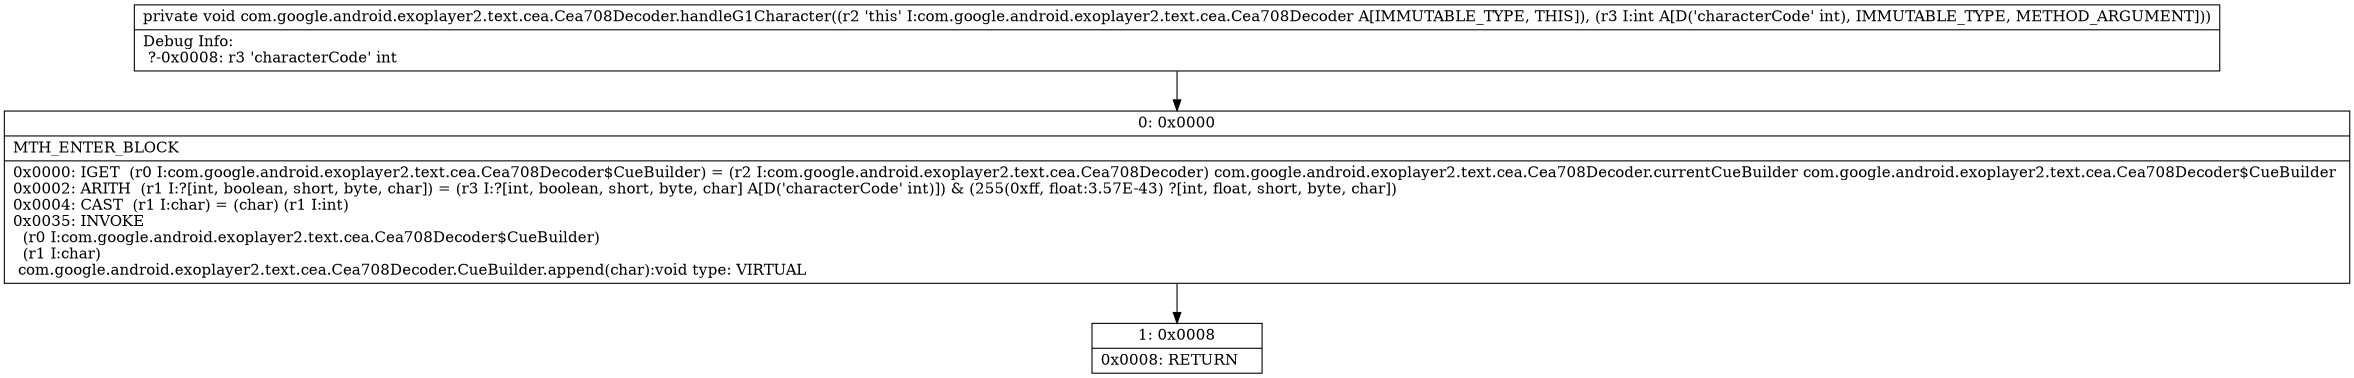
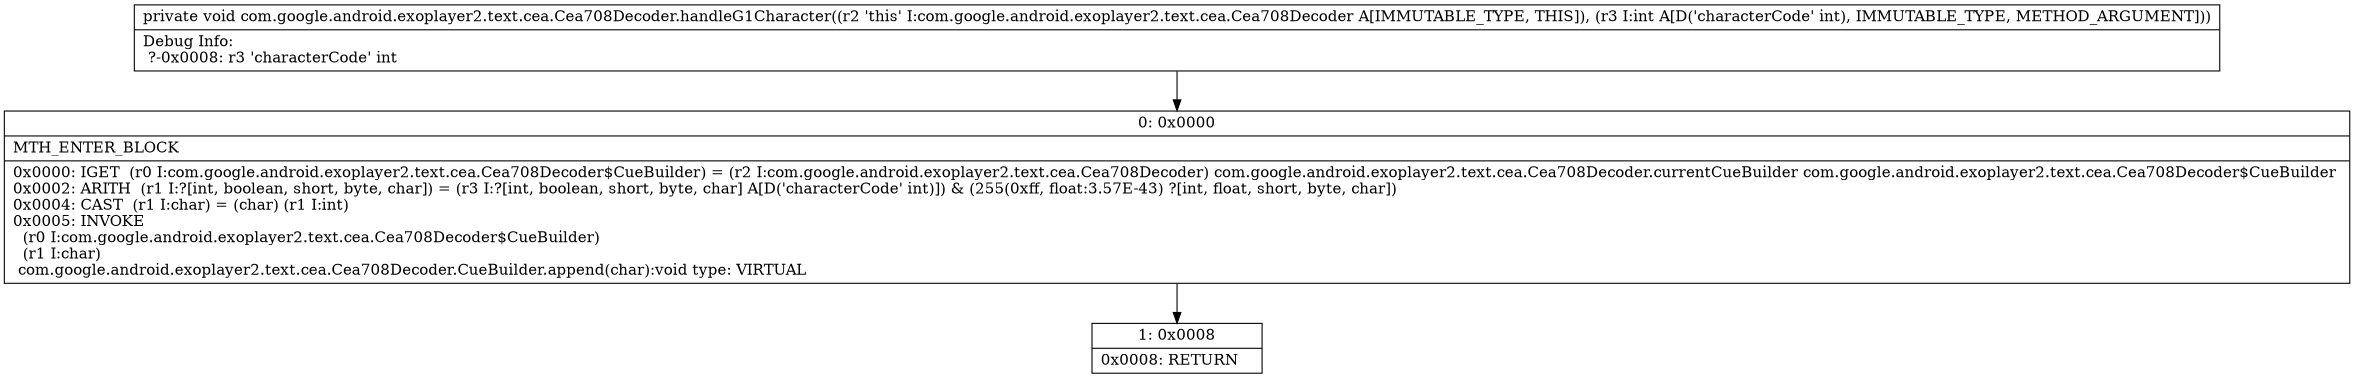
  digraph {
    node [shape=record]
-   n1 [label="{0\:\ 0x0000|MTH_ENTER_BLOCK\l|0x0000: IGET  (r0 I:com.google.android.exoplayer2.text.cea.Cea708Decoder$CueBuilder) = (r2 I:com.google.android.exoplayer2.text.cea.Cea708Decoder) com.google.android.exoplayer2.text.cea.Cea708Decoder.currentCueBuilder com.google.android.exoplayer2.text.cea.Cea708Decoder$CueBuilder \l0x0002: ARITH  (r1 I:?[int, boolean, short, byte, char]) = (r3 I:?[int, boolean, short, byte, char] A[D('characterCode' int)]) & (255(0xff, float:3.57E\-43) ?[int, float, short, byte, char]) \l0x0004: CAST  (r1 I:char) = (char) (r1 I:int) \l0x0035: INVOKE  \l  (r0 I:com.google.android.exoplayer2.text.cea.Cea708Decoder$CueBuilder)\l  (r1 I:char)\l com.google.android.exoplayer2.text.cea.Cea708Decoder.CueBuilder.append(char):void type: VIRTUAL \l}"]
+   n1 [label="{0\:\ 0x0000|MTH_ENTER_BLOCK\l|0x0000: IGET  (r0 I:com.google.android.exoplayer2.text.cea.Cea708Decoder$CueBuilder) = (r2 I:com.google.android.exoplayer2.text.cea.Cea708Decoder) com.google.android.exoplayer2.text.cea.Cea708Decoder.currentCueBuilder com.google.android.exoplayer2.text.cea.Cea708Decoder$CueBuilder \l0x0002: ARITH  (r1 I:?[int, boolean, short, byte, char]) = (r3 I:?[int, boolean, short, byte, char] A[D('characterCode' int)]) & (255(0xff, float:3.57E\-43) ?[int, float, short, byte, char]) \l0x0004: CAST  (r1 I:char) = (char) (r1 I:int) \l0x0005: INVOKE  \l  (r0 I:com.google.android.exoplayer2.text.cea.Cea708Decoder$CueBuilder)\l  (r1 I:char)\l com.google.android.exoplayer2.text.cea.Cea708Decoder.CueBuilder.append(char):void type: VIRTUAL \l}"]
    n2 [label="{1\:\ 0x0008|0x0008: RETURN   \l}"]
    n3 [label="{private void com.google.android.exoplayer2.text.cea.Cea708Decoder.handleG1Character((r2 'this' I:com.google.android.exoplayer2.text.cea.Cea708Decoder A[IMMUTABLE_TYPE, THIS]), (r3 I:int A[D('characterCode' int), IMMUTABLE_TYPE, METHOD_ARGUMENT]))  | Debug Info:\l  ?\-0x0008: r3 'characterCode' int\l}"]
    n1 -> n2
    n3 -> n1
  }
